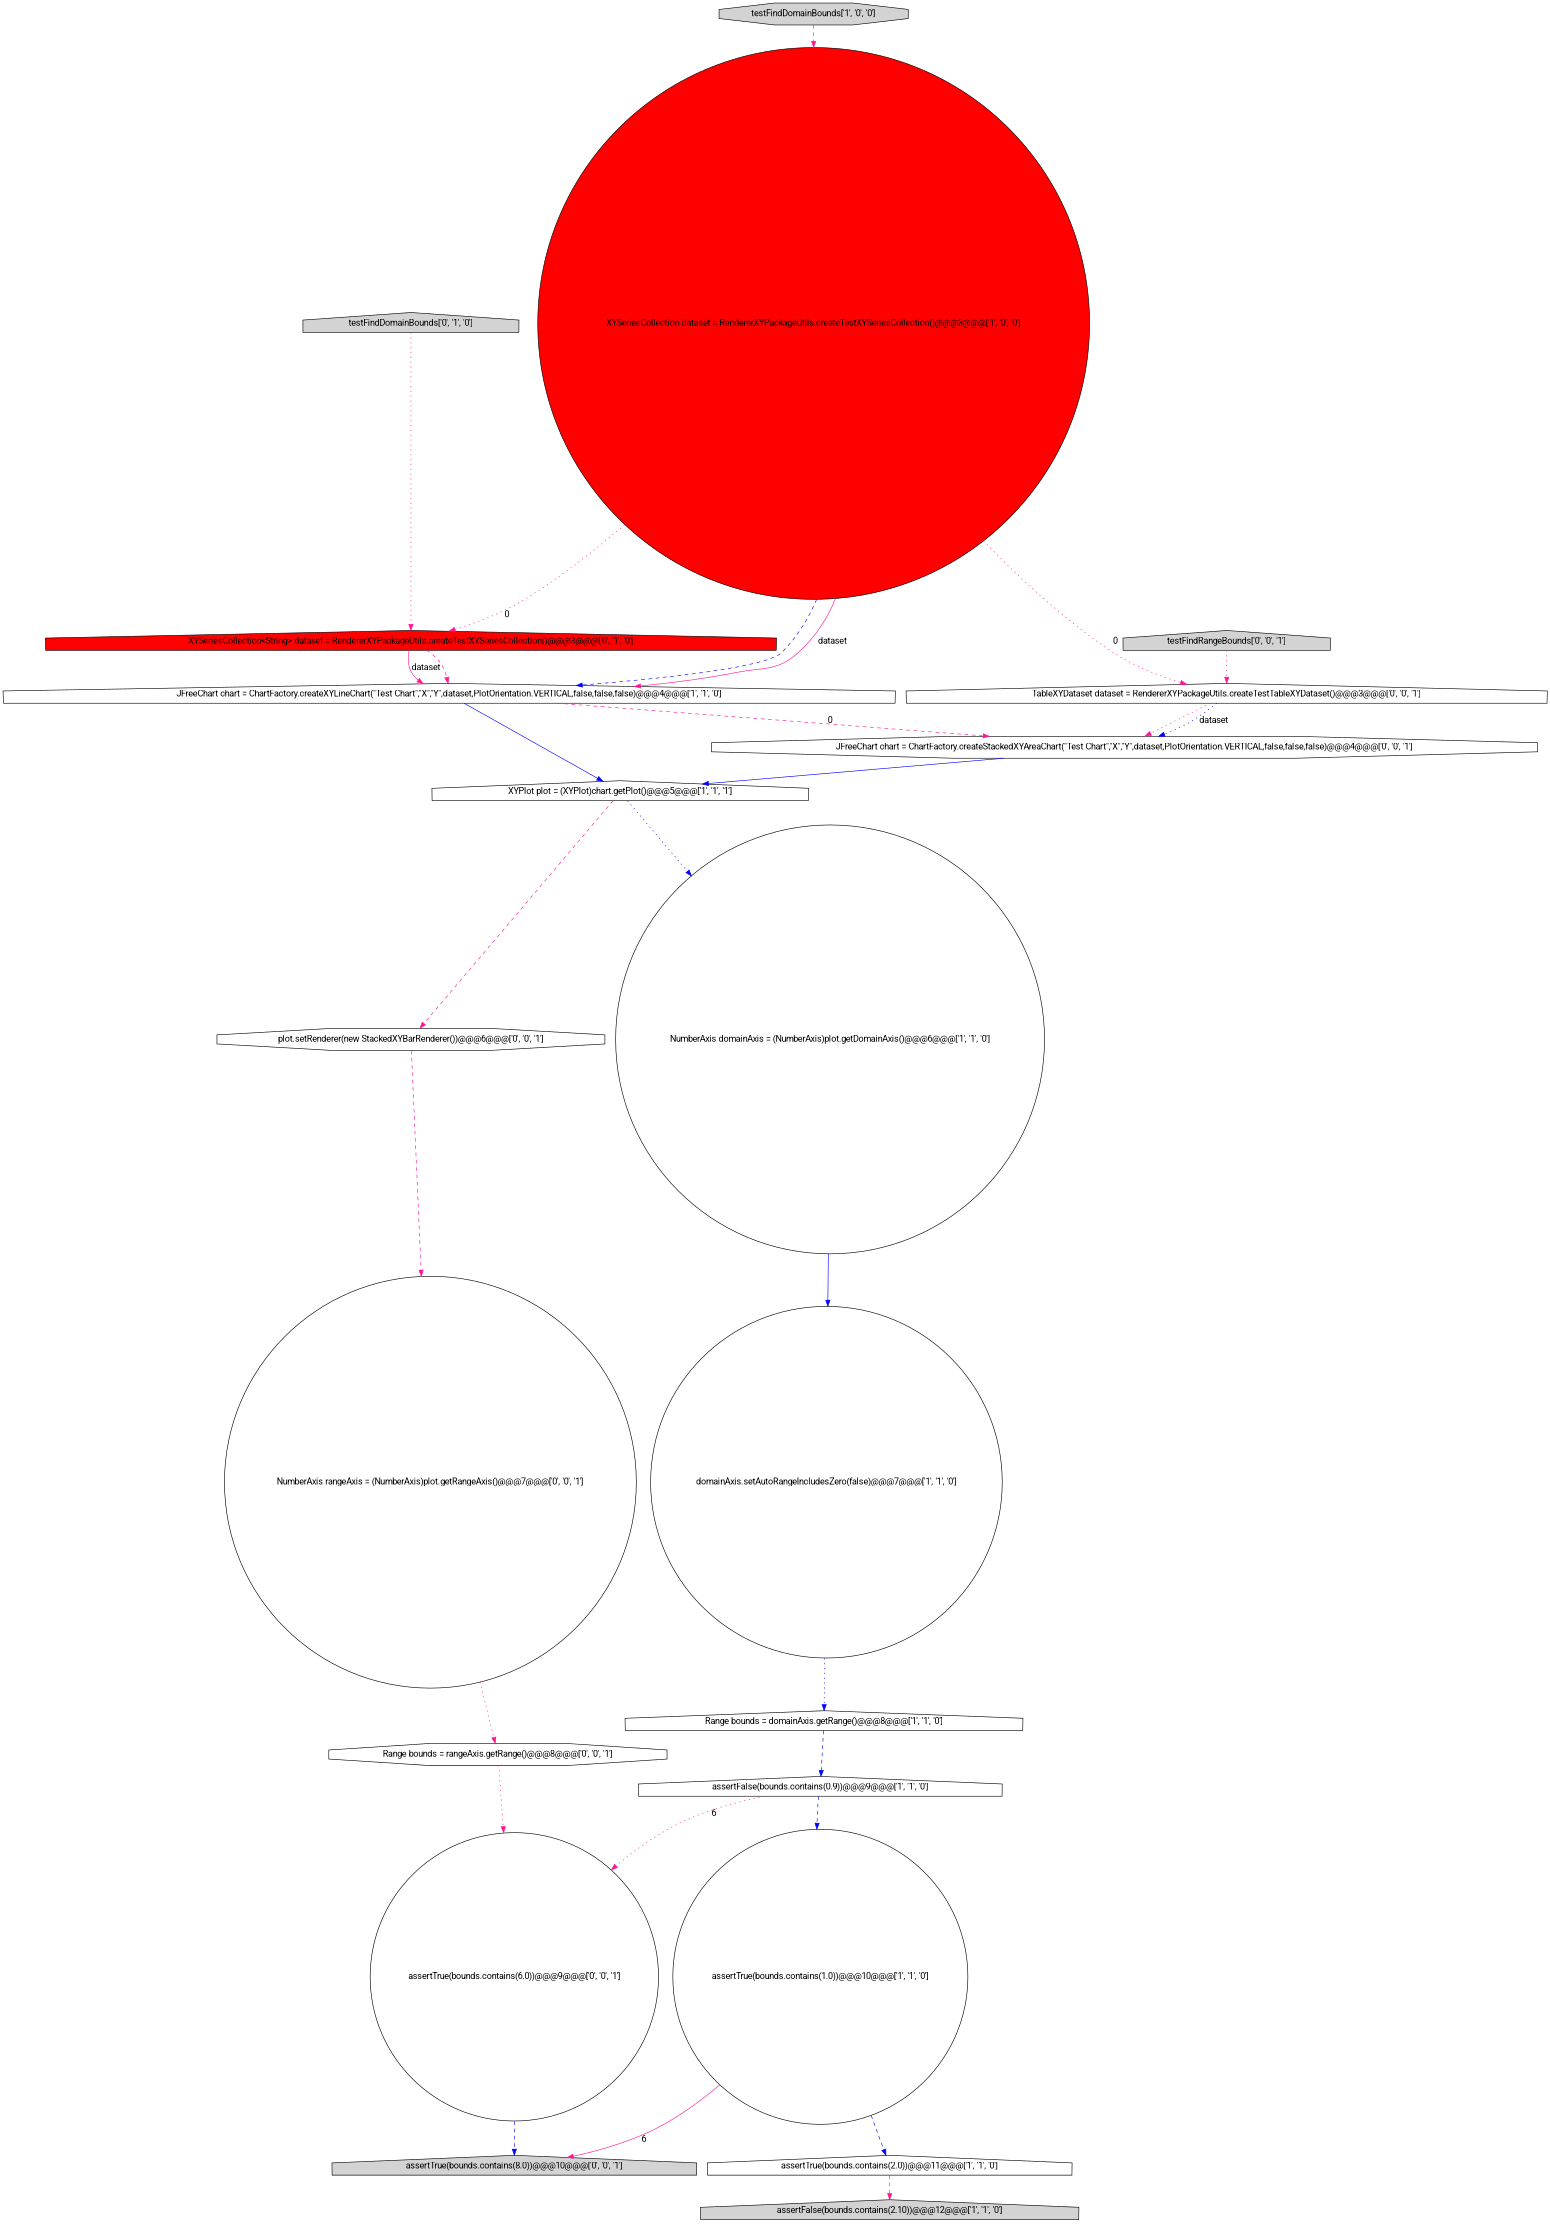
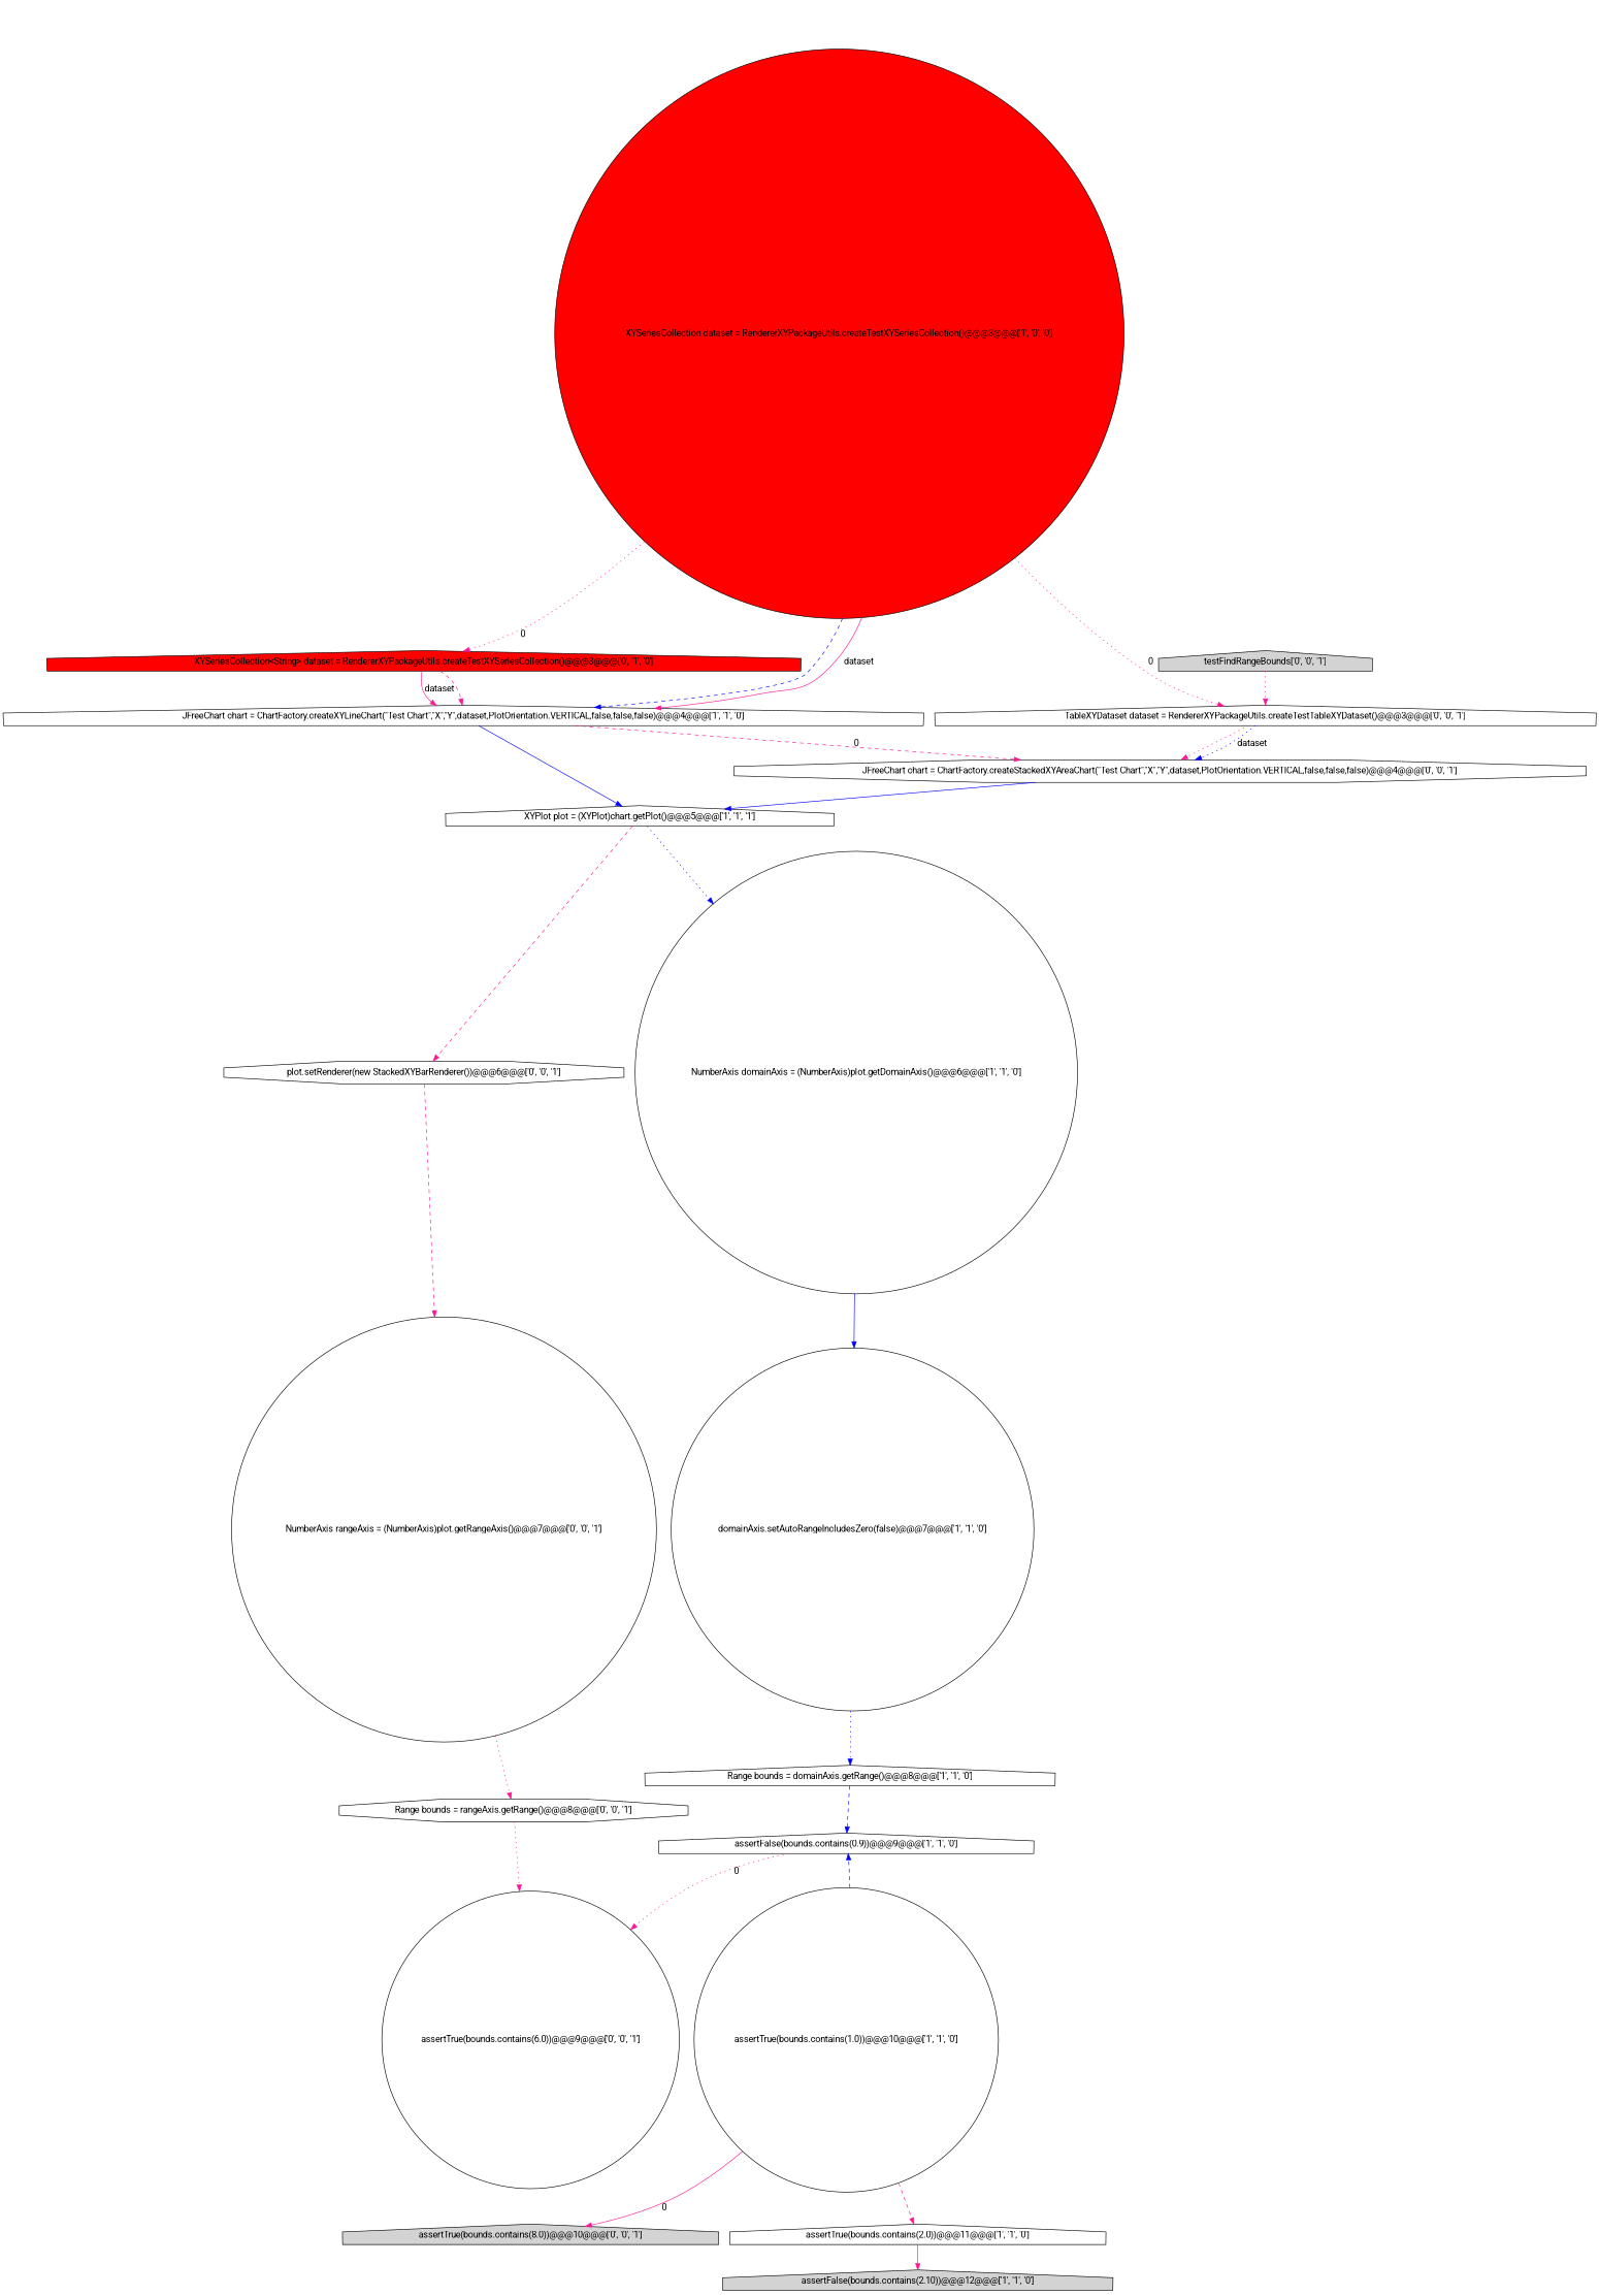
  digraph {
    fontname=Roboto
    node [fillcolor=white fontname=Roboto shape=house style=filled]
    edge [color=deeppink fontname=Roboto style=dotted]
    n1 [label="JFreeChart chart = ChartFactory.createXYLineChart(\"Test Chart\",\"X\",\"Y\",dataset,PlotOrientation.VERTICAL,false,false,false)@@@4@@@['1', '1', '0']"]
    n2 [label="XYPlot plot = (XYPlot)chart.getPlot()@@@5@@@['1', '1', '1']"]
    n3 [label="JFreeChart chart = ChartFactory.createStackedXYAreaChart(\"Test Chart\",\"X\",\"Y\",dataset,PlotOrientation.VERTICAL,false,false,false)@@@4@@@['0', '0', '1']" shape=octagon]
    n4 [label="plot.setRenderer(new StackedXYBarRenderer())@@@6@@@['0', '0', '1']" shape=octagon]
    n5 [label="NumberAxis domainAxis = (NumberAxis)plot.getDomainAxis()@@@6@@@['1', '1', '0']" shape=circle]
    n6 [fillcolor=lightgray label="assertTrue(bounds.contains(8.0))@@@10@@@['0', '0', '1']"]
    n7 [label="NumberAxis rangeAxis = (NumberAxis)plot.getRangeAxis()@@@7@@@['0', '0', '1']" shape=circle]
    n8 [label="Range bounds = rangeAxis.getRange()@@@8@@@['0', '0', '1']" shape=octagon]
    n9 [label="TableXYDataset dataset = RendererXYPackageUtils.createTestTableXYDataset()@@@3@@@['0', '0', '1']"]
    n10 [fillcolor=red label="XYSeriesCollection dataset = RendererXYPackageUtils.createTestXYSeriesCollection()@@@3@@@['1', '0', '0']" shape=circle]
    n11 [fillcolor=red label="XYSeriesCollection<String> dataset = RendererXYPackageUtils.createTestXYSeriesCollection()@@@3@@@['0', '1', '0']"]
    n12 [label="domainAxis.setAutoRangeIncludesZero(false)@@@7@@@['1', '1', '0']" shape=circle]
    n13 [label="Range bounds = domainAxis.getRange()@@@8@@@['1', '1', '0']"]
    n14 [label="assertFalse(bounds.contains(0.9))@@@9@@@['1', '1', '0']"]
    n15 [label="assertTrue(bounds.contains(6.0))@@@9@@@['0', '0', '1']" shape=circle]
    n16 [label="assertTrue(bounds.contains(1.0))@@@10@@@['1', '1', '0']" shape=circle]
    n17 [fillcolor=lightgray label="testFindRangeBounds['0', '0', '1']"]
-   n18 [fillcolor=lightgray label="testFindDomainBounds['1', '0', '0']" shape=octagon]
-   n19 [fillcolor=lightgray label="testFindDomainBounds['0', '1', '0']"]
    n20 [label="assertTrue(bounds.contains(2.0))@@@11@@@['1', '1', '0']"]
    n21 [fillcolor=lightgray label="assertFalse(bounds.contains(2.10))@@@12@@@['1', '1', '0']"]
    n1 -> n2 [color=blue style=solid]
    n1 -> n3 [label=0 style=dashed]
    n2 -> n4 [style=dashed]
    n2 -> n5 [color=blue]
    n3 -> n2 [color=blue style=solid]
    n4 -> n7 [style=dashed]
    n5 -> n12 [color=blue style=solid]
    n7 -> n8
    n8 -> n15
    n9 -> n3
    n9 -> n3 [color=blue label=dataset]
    n10 -> n1 [color=blue style=dashed]
    n10 -> n1 [label=dataset style=solid]
    n10 -> n9 [label=0]
    n10 -> n11 [label=0]
    n11 -> n1 [label=dataset style=solid]
    n11 -> n1 [style=dashed]
    n12 -> n13 [color=blue]
    n13 -> n14 [color=blue style=dashed]
-   n14 -> n15 [label=6]
-   n14 -> n16 [color=blue style=dashed]
-   n15 -> n6 [color=blue style=dashed]
-   n16 -> n6 [label=6 style=solid]
-   n16 -> n20 [color=blue style=dashed]
+   n14 -> n15 [label=0]
+   n16 -> n14 [color=blue style=dashed]
+   n16 -> n6 [label=0 style=solid]
+   n16 -> n20 [style=dashed]
    n17 -> n9
-   n18 -> n10 [style=dashed]
-   n19 -> n11
-   n20 -> n21 [style=dashed]
+   n20 -> n21 [style=solid]
  }
